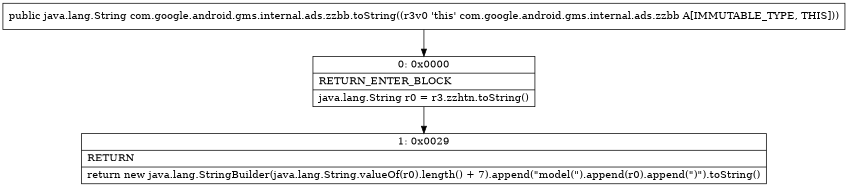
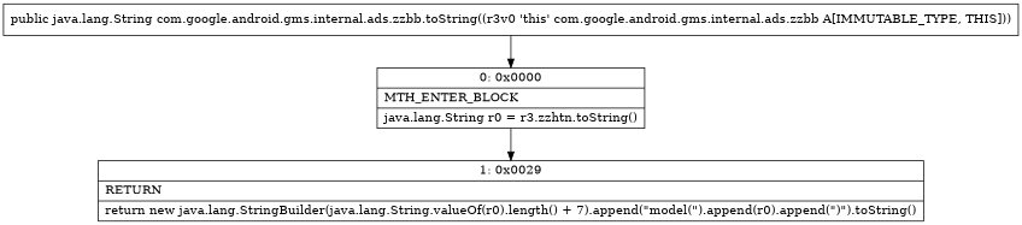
  digraph {
    node [shape=record]
-   n1 [label="{0\:\ 0x0000|RETURN_ENTER_BLOCK\l|java.lang.String r0 = r3.zzhtn.toString()\l}"]
+   n1 [label="{0\:\ 0x0000|MTH_ENTER_BLOCK\l|java.lang.String r0 = r3.zzhtn.toString()\l}"]
    n2 [label="{1\:\ 0x0029|RETURN\l|return new java.lang.StringBuilder(java.lang.String.valueOf(r0).length() + 7).append(\"model(\").append(r0).append(\")\").toString()\l}"]
    n3 [label="{public java.lang.String com.google.android.gms.internal.ads.zzbb.toString((r3v0 'this' com.google.android.gms.internal.ads.zzbb A[IMMUTABLE_TYPE, THIS])) }"]
    n1 -> n2
    n3 -> n1
  }
